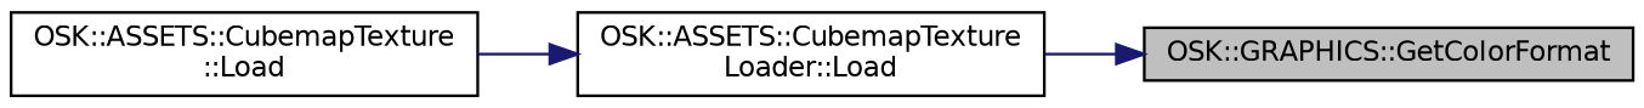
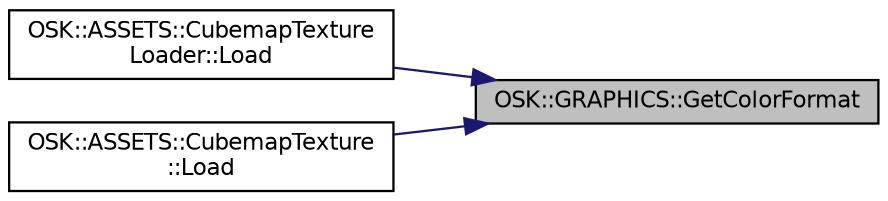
  digraph {
    rankdir=RL
    node [color=black fillcolor=white fontname=Helvetica fontsize=10 shape=record style=filled]
    edge [color=midnightblue dir=back fontname=Helvetica fontsize=10 labelfontname=Helvetica labelfontsize=10 style=solid]
    n1 [fillcolor=grey75 fontcolor=black height=0.2 label="OSK::GRAPHICS::GetColorFormat" width=0.4]
    n2 [height=0.2 label="OSK::ASSETS::CubemapTexture\lLoader::Load" width=0.4]
    n3 [height=0.2 label="OSK::ASSETS::CubemapTexture\l::Load" width=0.4]
    n1 -> n2
-   n2 -> n3
+   n1 -> n3
  }
